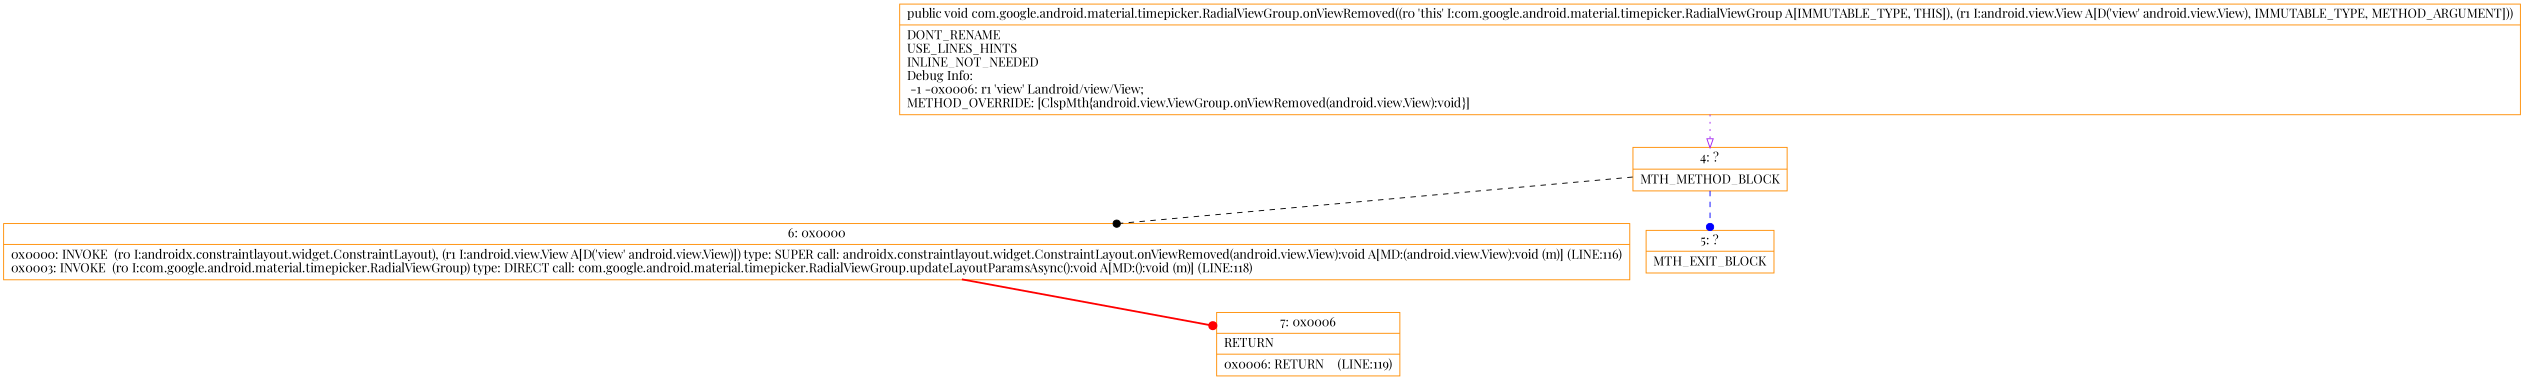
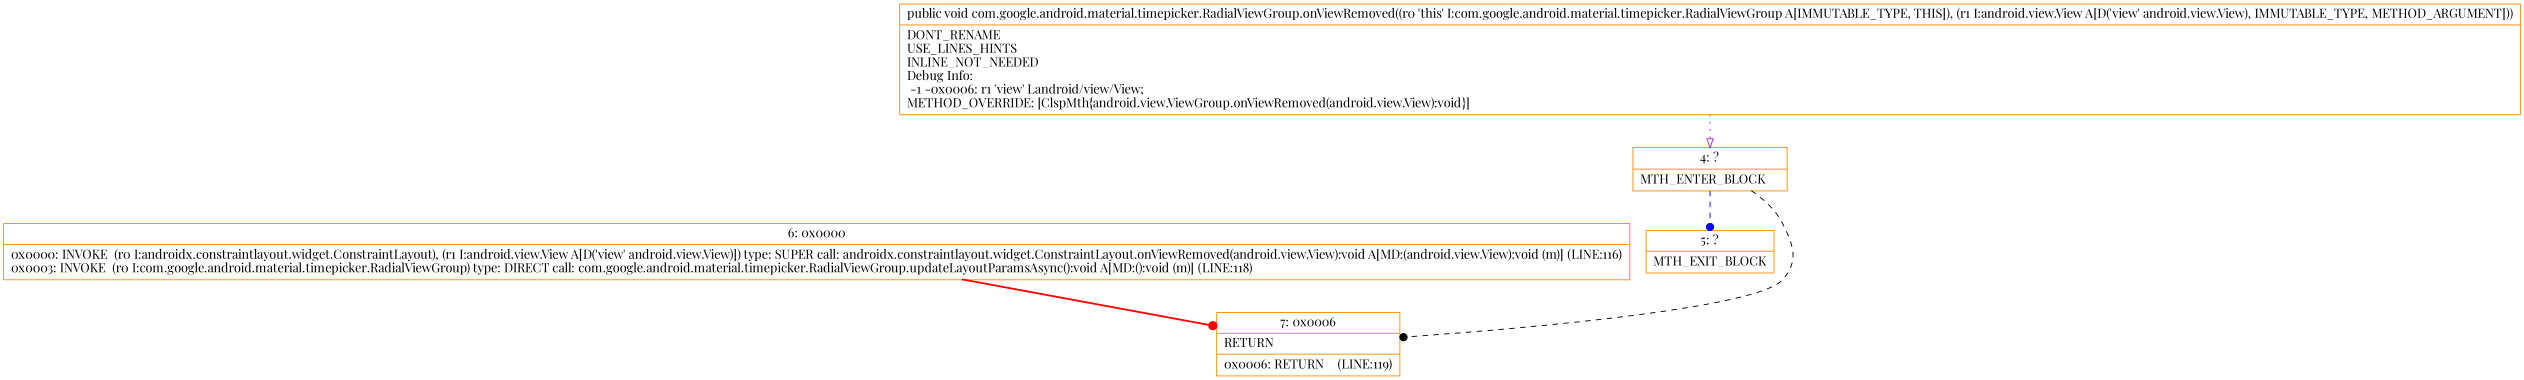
  digraph {
    fontname="Playfair Display"
    node [color=darkorange fontname="Playfair Display" shape=record]
    edge [arrowhead=dot fontname="Playfair Display" style=dashed]
-   n1 [label="{4\:\ ?|MTH_METHOD_BLOCK\l}"]
+   n1 [label="{4\:\ ?|MTH_ENTER_BLOCK\l}"]
    n2 [label="{6\:\ 0x0000|0x0000: INVOKE  (r0 I:androidx.constraintlayout.widget.ConstraintLayout), (r1 I:android.view.View A[D('view' android.view.View)]) type: SUPER call: androidx.constraintlayout.widget.ConstraintLayout.onViewRemoved(android.view.View):void A[MD:(android.view.View):void (m)] (LINE:116)\l0x0003: INVOKE  (r0 I:com.google.android.material.timepicker.RadialViewGroup) type: DIRECT call: com.google.android.material.timepicker.RadialViewGroup.updateLayoutParamsAsync():void A[MD:():void (m)] (LINE:118)\l}"]
    n3 [label="{5\:\ ?|MTH_EXIT_BLOCK\l}"]
    n4 [label="{7\:\ 0x0006|RETURN\l|0x0006: RETURN    (LINE:119)\l}"]
    n5 [label="{public void com.google.android.material.timepicker.RadialViewGroup.onViewRemoved((r0 'this' I:com.google.android.material.timepicker.RadialViewGroup A[IMMUTABLE_TYPE, THIS]), (r1 I:android.view.View A[D('view' android.view.View), IMMUTABLE_TYPE, METHOD_ARGUMENT]))  | DONT_RENAME\lUSE_LINES_HINTS\lINLINE_NOT_NEEDED\lDebug Info:\l  \-1 \-0x0006: r1 'view' Landroid\/view\/View;\lMETHOD_OVERRIDE: [ClspMth\{android.view.ViewGroup.onViewRemoved(android.view.View):void\}]\l}"]
-   n1 -> n2 [color=black]
+   n1 -> n4 [color=black]
    n1 -> n3 [color=blue]
    n2 -> n4 [color=red style=bold]
    n5 -> n1 [arrowhead=onormal color=purple style=dotted]
  }
